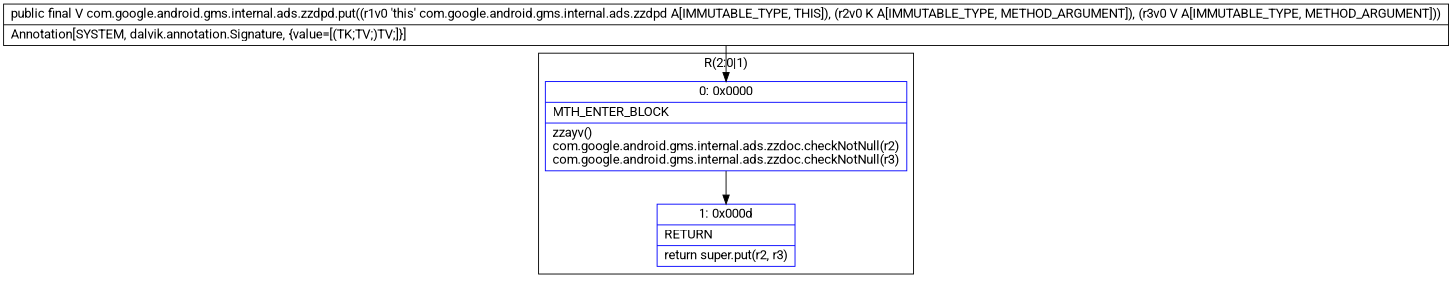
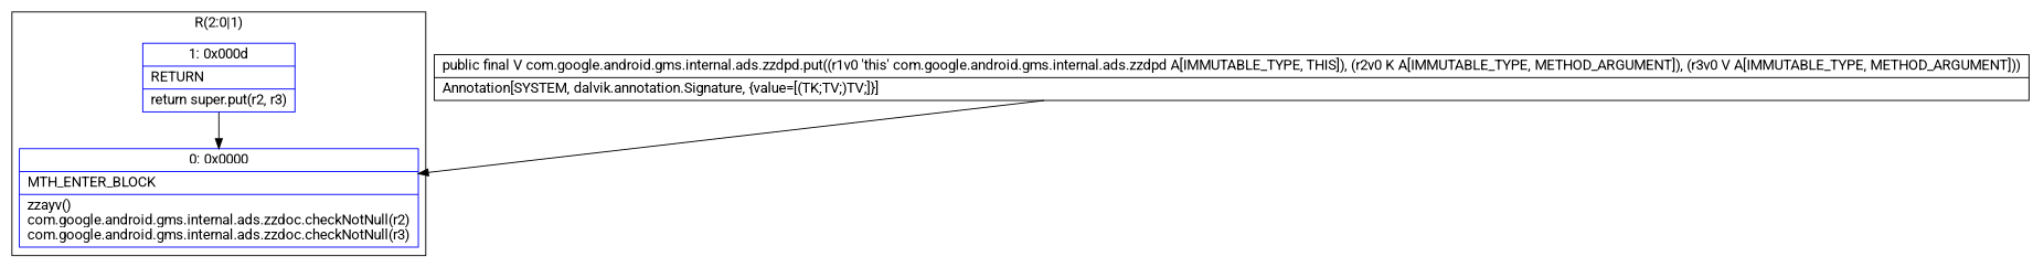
  digraph {
    fontname=Roboto
    node [color=blue shape=record fontname=Roboto]
    edge [fontname=Roboto]
    n1 [label="{0\:\ 0x0000|MTH_ENTER_BLOCK\l|zzayv()\lcom.google.android.gms.internal.ads.zzdoc.checkNotNull(r2)\lcom.google.android.gms.internal.ads.zzdoc.checkNotNull(r3)\l}"]
    n2 [label="{1\:\ 0x000d|RETURN\l|return super.put(r2, r3)\l}"]
    n3 [label="{public final V com.google.android.gms.internal.ads.zzdpd.put((r1v0 'this' com.google.android.gms.internal.ads.zzdpd A[IMMUTABLE_TYPE, THIS]), (r2v0 K A[IMMUTABLE_TYPE, METHOD_ARGUMENT]), (r3v0 V A[IMMUTABLE_TYPE, METHOD_ARGUMENT]))  | Annotation[SYSTEM, dalvik.annotation.Signature, \{value=[(TK;TV;)TV;]\}]\l}" color=""]
    subgraph cluster_1 {
      label="R(2:0|1)"
      n1
      n2
    }
-   n1 -> n2
+   n2 -> n1
    n3 -> n1
  }
